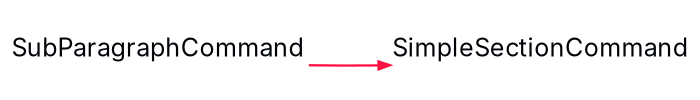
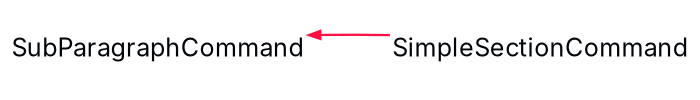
  digraph {
    rankdir=LR
    fontname=Inter
    node [fontcolor="#010509FF" fontname=Inter fontsize=11 margin=0.01 shape=none]
    n1 [label=SubParagraphCommand]
    n2 [label=SimpleSectionCommand]
-   n1 -> n2 [arrowsize=0.5 color="#FF1040FF" fontname=Inter]
+   n2 -> n1 [arrowsize=0.5 color="#FF1040FF" fontname=Inter]
  }
